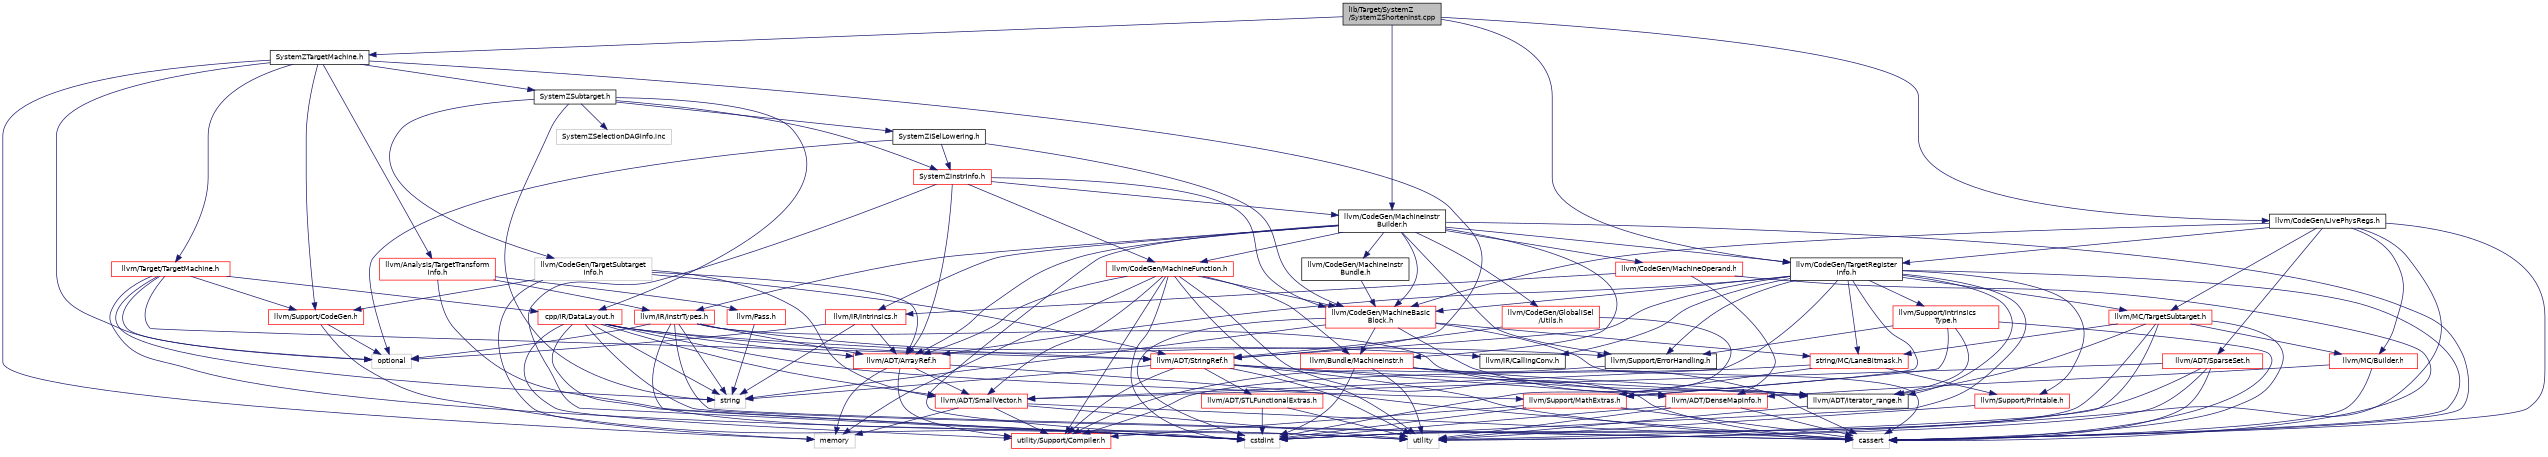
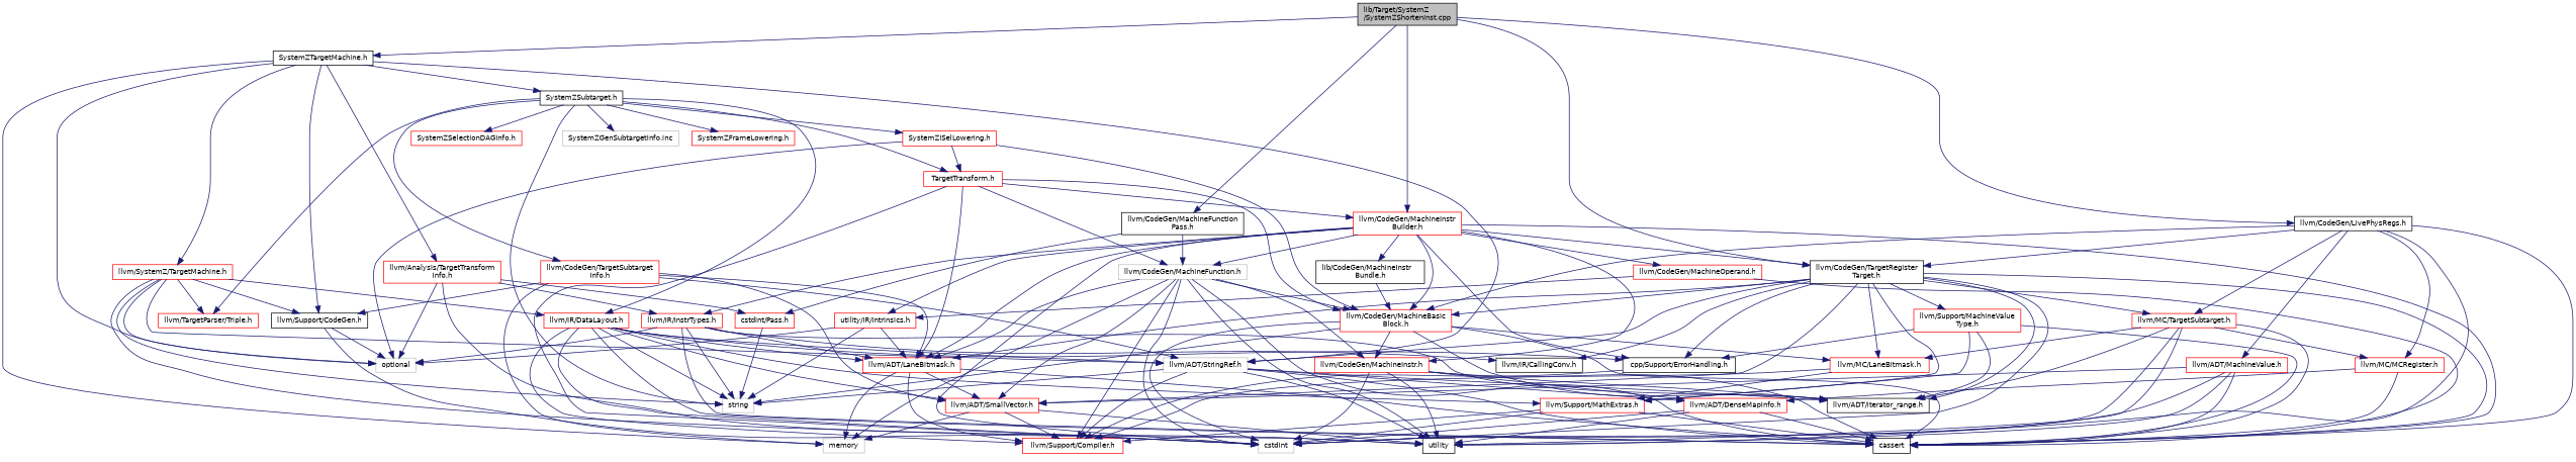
  digraph {
    node [color=red fontname=Helvetica fontsize=10 shape=record]
    edge [color=midnightblue fontname=Helvetica fontsize=10 labelfontname=Helvetica labelfontsize=10 style=solid]
    n1 [color=black fillcolor=grey75 fontcolor=black height=0.2 label="lib/Target/SystemZ\l/SystemZShortenInst.cpp" style=filled width=0.4]
    n2 [color=black height=0.2 label="SystemZTargetMachine.h" width=0.4]
-   n3 [color=black height=0.2 label="llvm/CodeGen/TargetRegister\lInfo.h" width=0.4]
-   n4 [color=black height=0.2 label="llvm/CodeGen/MachineInstr\lBuilder.h" width=0.4]
+   n3 [color=black height=0.2 label="llvm/CodeGen/TargetRegister\lTarget.h" width=0.4]
+   n4 [height=0.2 label="llvm/CodeGen/MachineInstr\lBuilder.h" width=0.4]
    n5 [color=black height=0.2 label="llvm/CodeGen/LivePhysRegs.h" width=0.4]
+   n6 [color=black height=0.2 label="llvm/CodeGen/MachineFunction\lPass.h" width=0.4]
    n7 [color=black height=0.2 label="SystemZSubtarget.h" width=0.4]
    n8 [color=grey75 height=0.2 label=memory width=0.4]
-   n9 [height=0.2 label="llvm/ADT/StringRef.h" width=0.4]
+   n9 [color=grey75 height=0.2 label="llvm/ADT/StringRef.h" width=0.4]
    n10 [color=grey75 height=0.2 label=optional width=0.4]
-   n11 [height=0.2 label="llvm/Support/CodeGen.h" width=0.4]
+   n11 [color=black height=0.2 label="llvm/Support/CodeGen.h" width=0.4]
    n12 [height=0.2 label="llvm/Analysis/TargetTransform\lInfo.h" width=0.4]
-   n13 [height=0.2 label="llvm/Target/TargetMachine.h" width=0.4]
+   n13 [height=0.2 label="llvm/SystemZ/TargetMachine.h" width=0.4]
    n14 [height=0.2 label="llvm/CodeGen/MachineBasic\lBlock.h" width=0.4]
-   n15 [height=0.2 label="llvm/ADT/ArrayRef.h" width=0.4]
+   n15 [height=0.2 label="llvm/ADT/LaneBitmask.h" width=0.4]
    n16 [color=grey75 height=0.2 label=cstdint width=0.4]
    n17 [height=0.2 label="llvm/ADT/SmallVector.h" width=0.4]
-   n18 [color=grey75 height=0.2 label=cassert width=0.4]
+   n18 [color=black height=0.2 label=cassert width=0.4]
    n19 [color=black height=0.2 label="llvm/ADT/iterator_range.h" width=0.4]
-   n20 [height=0.2 label="string/MC/LaneBitmask.h" width=0.4]
+   n20 [height=0.2 label="llvm/MC/LaneBitmask.h" width=0.4]
    n21 [height=0.2 label="llvm/Support/MathExtras.h" width=0.4]
-   n22 [height=0.2 label="llvm/Support/Printable.h" width=0.4]
    n23 [color=black height=0.2 label="llvm/IR/CallingConv.h" width=0.4]
    n24 [height=0.2 label="llvm/MC/TargetSubtarget.h" width=0.4]
-   n25 [color=black height=0.2 label="llvm/Support/ErrorHandling.h" width=0.4]
-   n26 [height=0.2 label="llvm/Support/Intrinsics\lType.h" width=0.4]
-   n27 [height=0.2 label="llvm/CodeGen/MachineFunction.h" width=0.4]
-   n28 [height=0.2 label="llvm/Bundle/MachineInstr.h" width=0.4]
+   n25 [color=black height=0.2 label="cpp/Support/ErrorHandling.h" width=0.4]
+   n26 [height=0.2 label="llvm/Support/MachineValue\lType.h" width=0.4]
+   n27 [color=grey75 height=0.2 label="llvm/CodeGen/MachineFunction.h" width=0.4]
+   n28 [height=0.2 label="llvm/CodeGen/MachineInstr.h" width=0.4]
    n29 [height=0.2 label="llvm/CodeGen/MachineOperand.h" width=0.4]
-   n30 [height=0.2 label="llvm/IR/Intrinsics.h" width=0.4]
-   n31 [height=0.2 label="llvm/CodeGen/GlobalISel\l/Utils.h" width=0.4]
-   n32 [color=black height=0.2 label="llvm/CodeGen/MachineInstr\lBundle.h" width=0.4]
+   n30 [height=0.2 label="utility/IR/Intrinsics.h" width=0.4]
+   n32 [color=black height=0.2 label="lib/CodeGen/MachineInstr\lBundle.h" width=0.4]
    n33 [height=0.2 label="llvm/IR/InstrTypes.h" width=0.4]
-   n34 [color=grey75 height=0.2 label=utility width=0.4]
-   n35 [height=0.2 label="llvm/MC/Builder.h" width=0.4]
-   n36 [height=0.2 label="llvm/ADT/SparseSet.h" width=0.4]
-   n37 [height=0.2 label="llvm/Pass.h" width=0.4]
-   n39 [color=black height=0.2 label="SystemZISelLowering.h" width=0.4]
-   n40 [height=0.2 label="SystemZInstrInfo.h" width=0.4]
+   n34 [color=black height=0.2 label=utility width=0.4]
+   n35 [height=0.2 label="llvm/MC/MCRegister.h" width=0.4]
+   n36 [height=0.2 label="llvm/ADT/MachineValue.h" width=0.4]
+   n37 [height=0.2 label="cstdint/Pass.h" width=0.4]
+   n38 [height=0.2 label="SystemZFrameLowering.h" width=0.4]
+   n39 [height=0.2 label="SystemZISelLowering.h" width=0.4]
+   n40 [height=0.2 label="TargetTransform.h" width=0.4]
    n41 [color=grey75 height=0.2 label=string width=0.4]
-   n43 [color=grey75 height=0.2 label="llvm/CodeGen/TargetSubtarget\lInfo.h" width=0.4]
-   n44 [height=0.2 label="cpp/IR/DataLayout.h" width=0.4]
-   n46 [color=grey75 height=0.2 label="SystemZSelectionDAGInfo.inc" width=0.4]
-   n47 [height=0.2 label="utility/Support/Compiler.h" width=0.4]
+   n42 [height=0.2 label="SystemZSelectionDAGInfo.h" width=0.4]
+   n43 [height=0.2 label="llvm/CodeGen/TargetSubtarget\lInfo.h" width=0.4]
+   n44 [height=0.2 label="llvm/IR/DataLayout.h" width=0.4]
+   n45 [height=0.2 label="llvm/TargetParser/Triple.h" width=0.4]
+   n46 [color=grey75 height=0.2 label="SystemZGenSubtargetInfo.inc" width=0.4]
+   n47 [height=0.2 label="llvm/Support/Compiler.h" width=0.4]
    n48 [height=0.2 label="llvm/ADT/DenseMapInfo.h" width=0.4]
-   n49 [height=0.2 label="llvm/ADT/STLFunctionalExtras.h" width=0.4]
    n1 -> n2
    n1 -> n3
    n1 -> n4
    n1 -> n5
+   n1 -> n6
    n2 -> n7
    n2 -> n8
    n2 -> n9
    n2 -> n10
    n2 -> n11
    n2 -> n12
    n2 -> n13
    n3 -> n9
    n3 -> n14
    n3 -> n15
    n3 -> n16
    n3 -> n17
    n3 -> n18
    n3 -> n19
    n3 -> n20
    n3 -> n21
-   n3 -> n22
    n3 -> n23
    n3 -> n24
    n3 -> n25
    n3 -> n26
    n4 -> n3
    n4 -> n14
    n4 -> n15
    n4 -> n16
    n4 -> n18
    n4 -> n25
    n4 -> n27
    n4 -> n28
    n4 -> n29
    n4 -> n30
-   n4 -> n31
    n4 -> n32
    n4 -> n33
    n5 -> n3
    n5 -> n14
    n5 -> n18
    n5 -> n24
    n5 -> n34
    n5 -> n35
    n5 -> n36
+   n6 -> n27
+   n6 -> n37
+   n7 -> n38
    n7 -> n39
    n7 -> n40
    n7 -> n41
+   n7 -> n42
    n7 -> n43
    n7 -> n44
+   n7 -> n45
    n7 -> n46
    n9 -> n18
    n9 -> n19
    n9 -> n34
    n9 -> n41
    n9 -> n47
    n9 -> n48
-   n9 -> n49
    n11 -> n10
    n11 -> n16
+   n12 -> n10
    n12 -> n33
    n12 -> n34
    n12 -> n37
    n13 -> n9
    n13 -> n10
    n13 -> n11
    n13 -> n34
    n13 -> n41
    n13 -> n44
+   n13 -> n45
    n14 -> n16
    n14 -> n18
    n14 -> n19
    n14 -> n20
    n14 -> n28
    n14 -> n41
    n15 -> n8
    n15 -> n17
    n15 -> n18
    n15 -> n47
    n17 -> n8
-   n17 -> n18
    n17 -> n34
    n17 -> n47
-   n19 -> n34
    n20 -> n21
-   n20 -> n22
    n20 -> n47
    n21 -> n16
    n21 -> n18
    n21 -> n47
-   n22 -> n34
    n24 -> n16
    n24 -> n18
    n24 -> n19
    n24 -> n20
    n24 -> n34
    n24 -> n35
    n25 -> n47
    n26 -> n18
    n26 -> n19
    n26 -> n21
    n26 -> n25
    n27 -> n8
    n27 -> n14
    n27 -> n15
    n27 -> n16
    n27 -> n17
    n27 -> n18
    n27 -> n28
    n27 -> n34
    n27 -> n47
    n28 -> n16
    n28 -> n18
    n28 -> n19
    n28 -> n34
    n28 -> n48
    n29 -> n18
    n29 -> n30
-   n29 -> n48
    n30 -> n10
    n30 -> n15
    n30 -> n41
-   n31 -> n9
-   n31 -> n16
    n32 -> n14
    n33 -> n10
    n33 -> n15
-   n33 -> n16
    n33 -> n18
    n33 -> n19
    n33 -> n23
    n33 -> n41
    n35 -> n18
    n35 -> n48
    n36 -> n16
    n36 -> n17
    n36 -> n18
    n36 -> n34
    n37 -> n41
    n39 -> n10
    n39 -> n14
    n39 -> n40
    n40 -> n4
    n40 -> n14
    n40 -> n15
    n40 -> n16
    n40 -> n27
    n43 -> n8
    n43 -> n9
    n43 -> n11
    n43 -> n15
    n43 -> n17
    n44 -> n9
    n44 -> n15
    n44 -> n16
    n44 -> n17
    n44 -> n18
    n44 -> n21
    n44 -> n25
    n44 -> n41
    n44 -> n47
    n48 -> n16
    n48 -> n18
    n48 -> n34
-   n49 -> n16
-   n49 -> n34
  }
